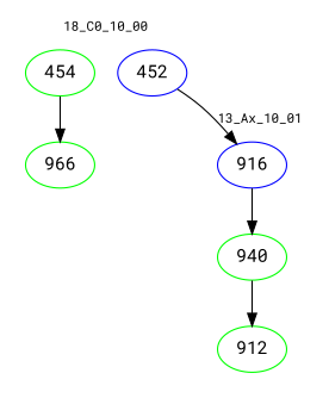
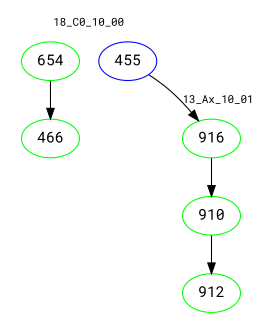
  digraph {
    fontname="Roboto Mono"
    node [color=green fontname="Roboto Mono"]
    edge [color=black fontname="Roboto Mono"]
-   n1 [color=blue label=916]
-   n2 [label=940]
+   n1 [label=916]
+   n2 [label=910]
    n3 [label=912]
-   n4 [color=blue label=452]
-   n5 [label=454]
-   n6 [label=966]
+   n4 [color=blue label=455]
+   n5 [label=654]
+   n6 [label=466]
    subgraph cluster_1 {
      color=white
      fontsize=10
      label="13_Ax_10_01"
      n1
      n2
      n3
    }
    subgraph cluster_2 {
      color=white
      fontsize=10
      label="18_C0_10_00"
      n4
      n5
      n6
    }
    n1 -> n2
    n2 -> n3
    n4 -> n1
    n5 -> n6
  }
